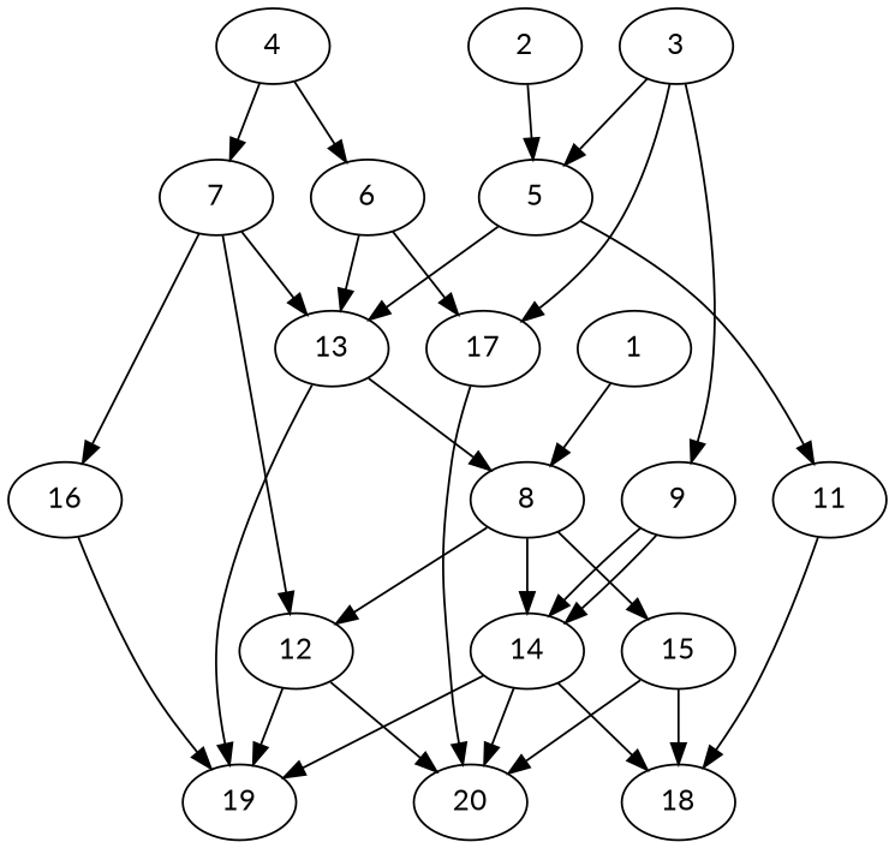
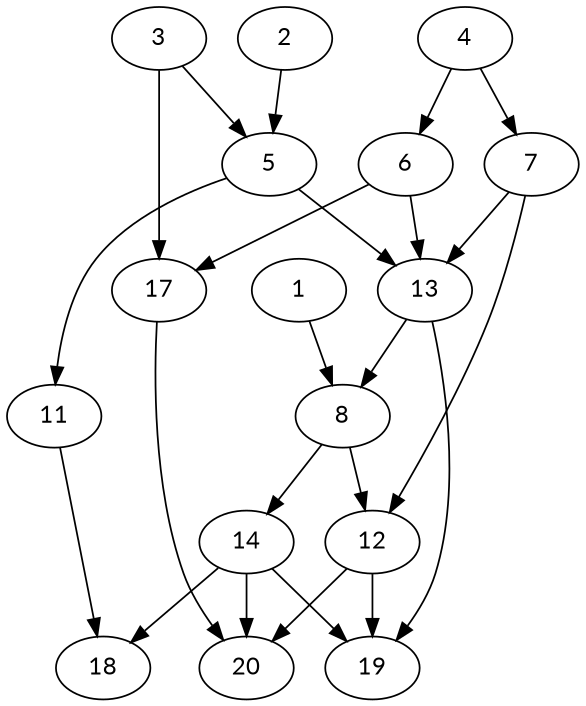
  digraph {
    fontname=Lato
    node [alpha=0.09 fontname=Lato]
    edge [fontname=Lato]
    1 [alpha=0.14 expect_size=24020992]
    8 [alpha=0.15 expect_size=6595584]
    12 [expect_size=29786112]
    14 [alpha=0.04 expect_size=48828416]
-   15 [alpha=0.13 expect_size=32443392]
    19 [alpha=0.02 expect_size=37279744]
    20 [alpha=0.03 expect_size=13552640]
    18 [expect_size=49489920]
    2 [alpha=0.05 expect_size=28362752]
    5 [alpha=0.11 expect_size=22691840]
    11 [alpha=0.16 expect_size=44738560]
    13 [alpha=0.01 expect_size=40459264]
    3 [alpha=0.04 expect_size=29328384]
-   9 [alpha=0.10 expect_size=36920320]
    17 [alpha=0.01 expect_size=29614080]
    6 [alpha=0.08 expect_size=46630912]
    4 [alpha=0.13 expect_size=20615168]
    7 [alpha=0.08 expect_size=9363456]
-   16 [alpha=0.00 expect_size=10847232]
    1 -> 8
    8 -> 12
    8 -> 14
-   8 -> 15
    12 -> 19
    12 -> 20
    14 -> 19
    14 -> 20
    14 -> 18
-   15 -> 20
-   15 -> 18
    2 -> 5
    5 -> 11
    5 -> 13
    11 -> 18
    13 -> 8
    13 -> 19
    3 -> 5
-   3 -> 9
    3 -> 17
-   9 -> 14
-   9 -> 14
    17 -> 20
    6 -> 13
    6 -> 17
    4 -> 6
    4 -> 7
    7 -> 12
    7 -> 13
-   7 -> 16
-   16 -> 19
  }
